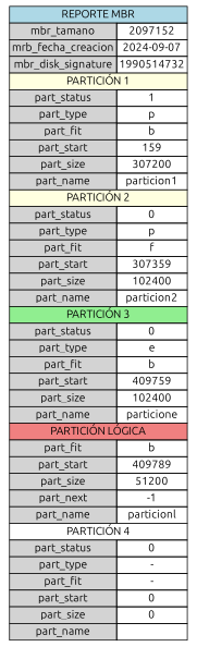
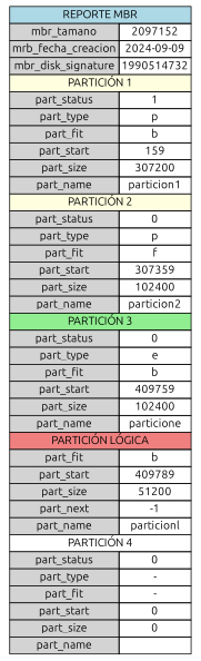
  digraph {
    fontname=Ubuntu
-   n1 [label=<             <table border="0" cellborder="1" cellspacing="0">                 <tr><td colspan="2" bgcolor="lightblue"> REPORTE MBR </td></tr>                 <tr><td bgcolor="lightgrey">mbr_tamano</td><td>2097152</td></tr>                 <tr><td bgcolor="lightgrey">mrb_fecha_creacion</td><td>2024-09-07</td></tr>                 <tr><td bgcolor="lightgrey">mbr_disk_signature</td><td>1990514732</td></tr>                              <tr><td colspan="2" bgcolor="lightyellow"> PARTICIÓN 1 </td></tr>                 <tr><td bgcolor="lightgrey">part_status</td><td>1</td></tr>                 <tr><td bgcolor="lightgrey">part_type</td><td>p</td></tr>                 <tr><td bgcolor="lightgrey">part_fit</td><td>b</td></tr>                 <tr><td bgcolor="lightgrey">part_start</td><td>159</td></tr>                 <tr><td bgcolor="lightgrey">part_size</td><td>307200</td></tr>                 <tr><td bgcolor="lightgrey">part_name</td><td>particion1</td></tr>                              <tr><td colspan="2" bgcolor="lightyellow"> PARTICIÓN 2 </td></tr>                 <tr><td bgcolor="lightgrey">part_status</td><td>0</td></tr>                 <tr><td bgcolor="lightgrey">part_type</td><td>p</td></tr>                 <tr><td bgcolor="lightgrey">part_fit</td><td>f</td></tr>                 <tr><td bgcolor="lightgrey">part_start</td><td>307359</td></tr>                 <tr><td bgcolor="lightgrey">part_size</td><td>102400</td></tr>                 <tr><td bgcolor="lightgrey">part_name</td><td>particion2</td></tr>                              <tr><td colspan="2" bgcolor="lightgreen"> PARTICIÓN 3 </td></tr>                 <tr><td bgcolor="lightgrey">part_status</td><td>0</td></tr>                 <tr><td bgcolor="lightgrey">part_type</td><td>e</td></tr>                 <tr><td bgcolor="lightgrey">part_fit</td><td>b</td></tr>                 <tr><td bgcolor="lightgrey">part_start</td><td>409759</td></tr>                 <tr><td bgcolor="lightgrey">part_size</td><td>102400</td></tr>                 <tr><td bgcolor="lightgrey">part_name</td><td>particione</td></tr>                              <tr><td colspan="2" bgcolor="lightcoral"> PARTICIÓN LÓGICA </td></tr>                 <tr><td bgcolor="lightgrey">part_fit</td><td>b</td></tr>                 <tr><td bgcolor="lightgrey">part_start</td><td>409789</td></tr>                 <tr><td bgcolor="lightgrey">part_size</td><td>51200</td></tr>                 <tr><td bgcolor="lightgrey">part_next</td><td>-1</td></tr>                 <tr><td bgcolor="lightgrey">part_name</td><td>particionl</td></tr>                              <tr><td colspan="2" bgcolor="white"> PARTICIÓN 4 </td></tr>                 <tr><td bgcolor="lightgrey">part_status</td><td>0</td></tr>                 <tr><td bgcolor="lightgrey">part_type</td><td>-</td></tr>                 <tr><td bgcolor="lightgrey">part_fit</td><td>-</td></tr>                 <tr><td bgcolor="lightgrey">part_start</td><td>0</td></tr>                 <tr><td bgcolor="lightgrey">part_size</td><td>0</td></tr>                 <tr><td bgcolor="lightgrey">part_name</td><td></td></tr>             </table>> shape=plaintext fontname=Ubuntu]
+   n1 [label=<             <table border="0" cellborder="1" cellspacing="0">                 <tr><td colspan="2" bgcolor="lightblue"> REPORTE MBR </td></tr>                 <tr><td bgcolor="lightgrey">mbr_tamano</td><td>2097152</td></tr>                 <tr><td bgcolor="lightgrey">mrb_fecha_creacion</td><td>2024-09-09</td></tr>                 <tr><td bgcolor="lightgrey">mbr_disk_signature</td><td>1990514732</td></tr>                              <tr><td colspan="2" bgcolor="lightyellow"> PARTICIÓN 1 </td></tr>                 <tr><td bgcolor="lightgrey">part_status</td><td>1</td></tr>                 <tr><td bgcolor="lightgrey">part_type</td><td>p</td></tr>                 <tr><td bgcolor="lightgrey">part_fit</td><td>b</td></tr>                 <tr><td bgcolor="lightgrey">part_start</td><td>159</td></tr>                 <tr><td bgcolor="lightgrey">part_size</td><td>307200</td></tr>                 <tr><td bgcolor="lightgrey">part_name</td><td>particion1</td></tr>                              <tr><td colspan="2" bgcolor="lightyellow"> PARTICIÓN 2 </td></tr>                 <tr><td bgcolor="lightgrey">part_status</td><td>0</td></tr>                 <tr><td bgcolor="lightgrey">part_type</td><td>p</td></tr>                 <tr><td bgcolor="lightgrey">part_fit</td><td>f</td></tr>                 <tr><td bgcolor="lightgrey">part_start</td><td>307359</td></tr>                 <tr><td bgcolor="lightgrey">part_size</td><td>102400</td></tr>                 <tr><td bgcolor="lightgrey">part_name</td><td>particion2</td></tr>                              <tr><td colspan="2" bgcolor="lightgreen"> PARTICIÓN 3 </td></tr>                 <tr><td bgcolor="lightgrey">part_status</td><td>0</td></tr>                 <tr><td bgcolor="lightgrey">part_type</td><td>e</td></tr>                 <tr><td bgcolor="lightgrey">part_fit</td><td>b</td></tr>                 <tr><td bgcolor="lightgrey">part_start</td><td>409759</td></tr>                 <tr><td bgcolor="lightgrey">part_size</td><td>102400</td></tr>                 <tr><td bgcolor="lightgrey">part_name</td><td>particione</td></tr>                              <tr><td colspan="2" bgcolor="lightcoral"> PARTICIÓN LÓGICA </td></tr>                 <tr><td bgcolor="lightgrey">part_fit</td><td>b</td></tr>                 <tr><td bgcolor="lightgrey">part_start</td><td>409789</td></tr>                 <tr><td bgcolor="lightgrey">part_size</td><td>51200</td></tr>                 <tr><td bgcolor="lightgrey">part_next</td><td>-1</td></tr>                 <tr><td bgcolor="lightgrey">part_name</td><td>particionl</td></tr>                              <tr><td colspan="2" bgcolor="white"> PARTICIÓN 4 </td></tr>                 <tr><td bgcolor="lightgrey">part_status</td><td>0</td></tr>                 <tr><td bgcolor="lightgrey">part_type</td><td>-</td></tr>                 <tr><td bgcolor="lightgrey">part_fit</td><td>-</td></tr>                 <tr><td bgcolor="lightgrey">part_start</td><td>0</td></tr>                 <tr><td bgcolor="lightgrey">part_size</td><td>0</td></tr>                 <tr><td bgcolor="lightgrey">part_name</td><td></td></tr>             </table>> shape=plaintext fontname=Ubuntu]
  }
